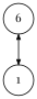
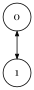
  digraph {
    normalize=true
    fontname="Playfair Display"
    node [fixedsize=true fontname="Playfair Display" shape=circle]
-   0 [width=0.5 label=6]
+   0 [width=0.5]
    1 [width=0.5]
    0 -> 1 [arrowsize=0.6 dir=both fontname="Playfair Display"]
  }
